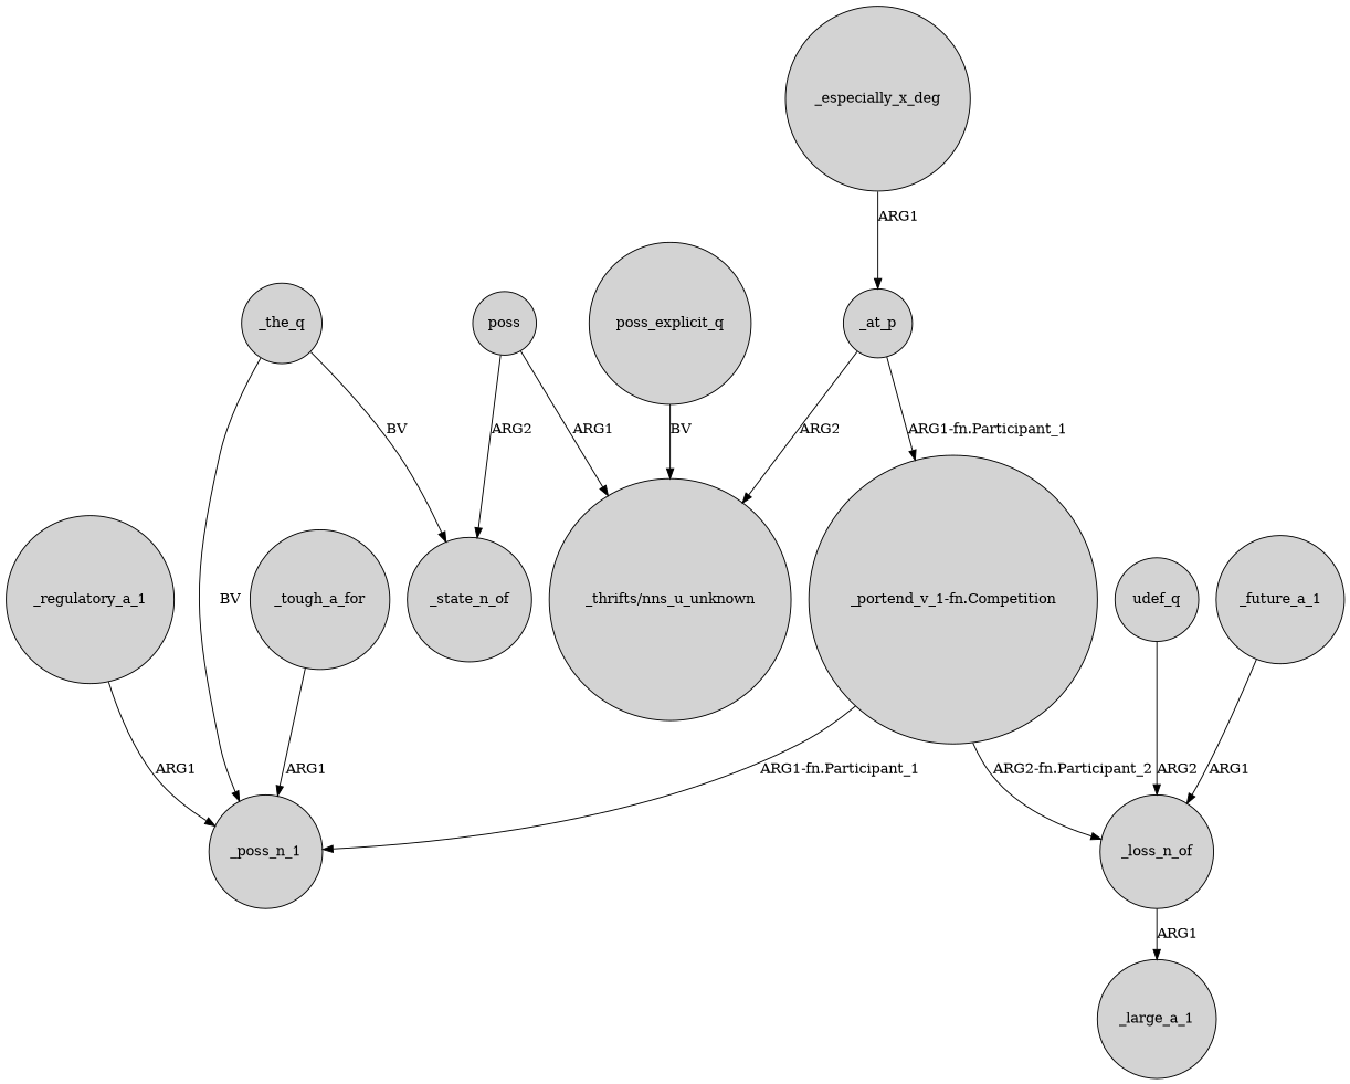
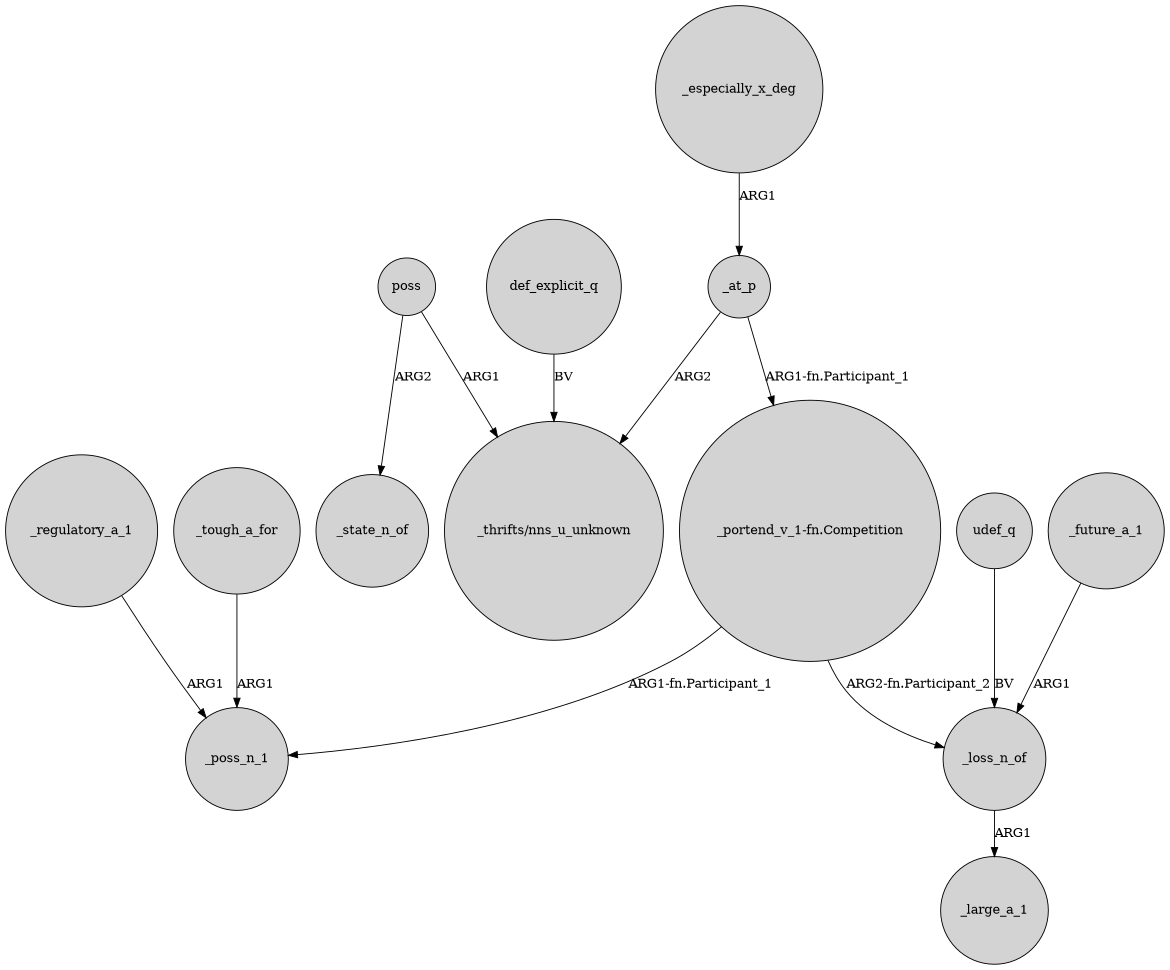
  digraph {
    node [shape=circle style=filled]
    _loss_n_of
    _large_a_1
    _at_p
    "_thrifts/nns_u_unknown"
    "_portend_v_1-fn.Competition"
    n6 [label=_poss_n_1]
-   def_explicit_q [label=poss_explicit_q]
+   def_explicit_q
    _especially_x_deg
-   _the_q
    _state_n_of
    udef_q
    _regulatory_a_1
    poss
    _future_a_1
    _tough_a_for
    _loss_n_of -> _large_a_1 [label=ARG1]
    _at_p -> "_thrifts/nns_u_unknown" [label=ARG2]
    _at_p -> "_portend_v_1-fn.Competition" [label="ARG1-fn.Participant_1"]
    "_portend_v_1-fn.Competition" -> _loss_n_of [label="ARG2-fn.Participant_2"]
    "_portend_v_1-fn.Competition" -> n6 [label="ARG1-fn.Participant_1"]
    def_explicit_q -> "_thrifts/nns_u_unknown" [label=BV]
    _especially_x_deg -> _at_p [label=ARG1]
-   _the_q -> n6 [label=BV]
-   _the_q -> _state_n_of [label=BV]
-   udef_q -> _loss_n_of [label=ARG2]
+   udef_q -> _loss_n_of [label=BV]
    _regulatory_a_1 -> n6 [label=ARG1]
    poss -> "_thrifts/nns_u_unknown" [label=ARG1]
    poss -> _state_n_of [label=ARG2]
    _future_a_1 -> _loss_n_of [label=ARG1]
    _tough_a_for -> n6 [label=ARG1]
  }
